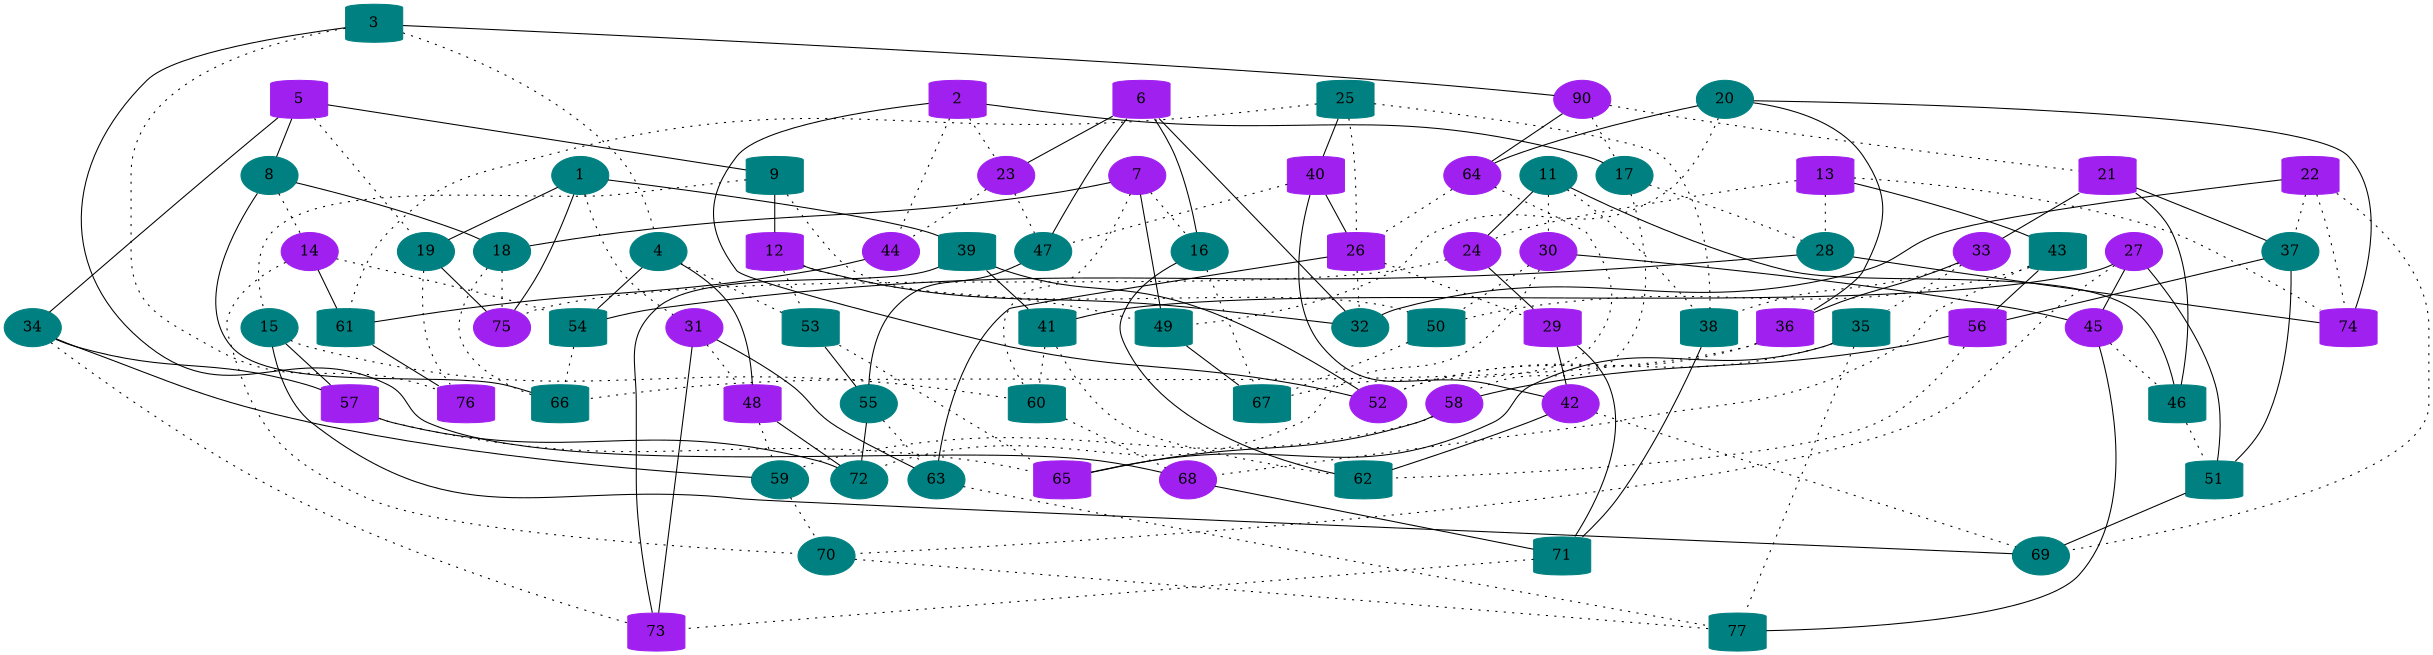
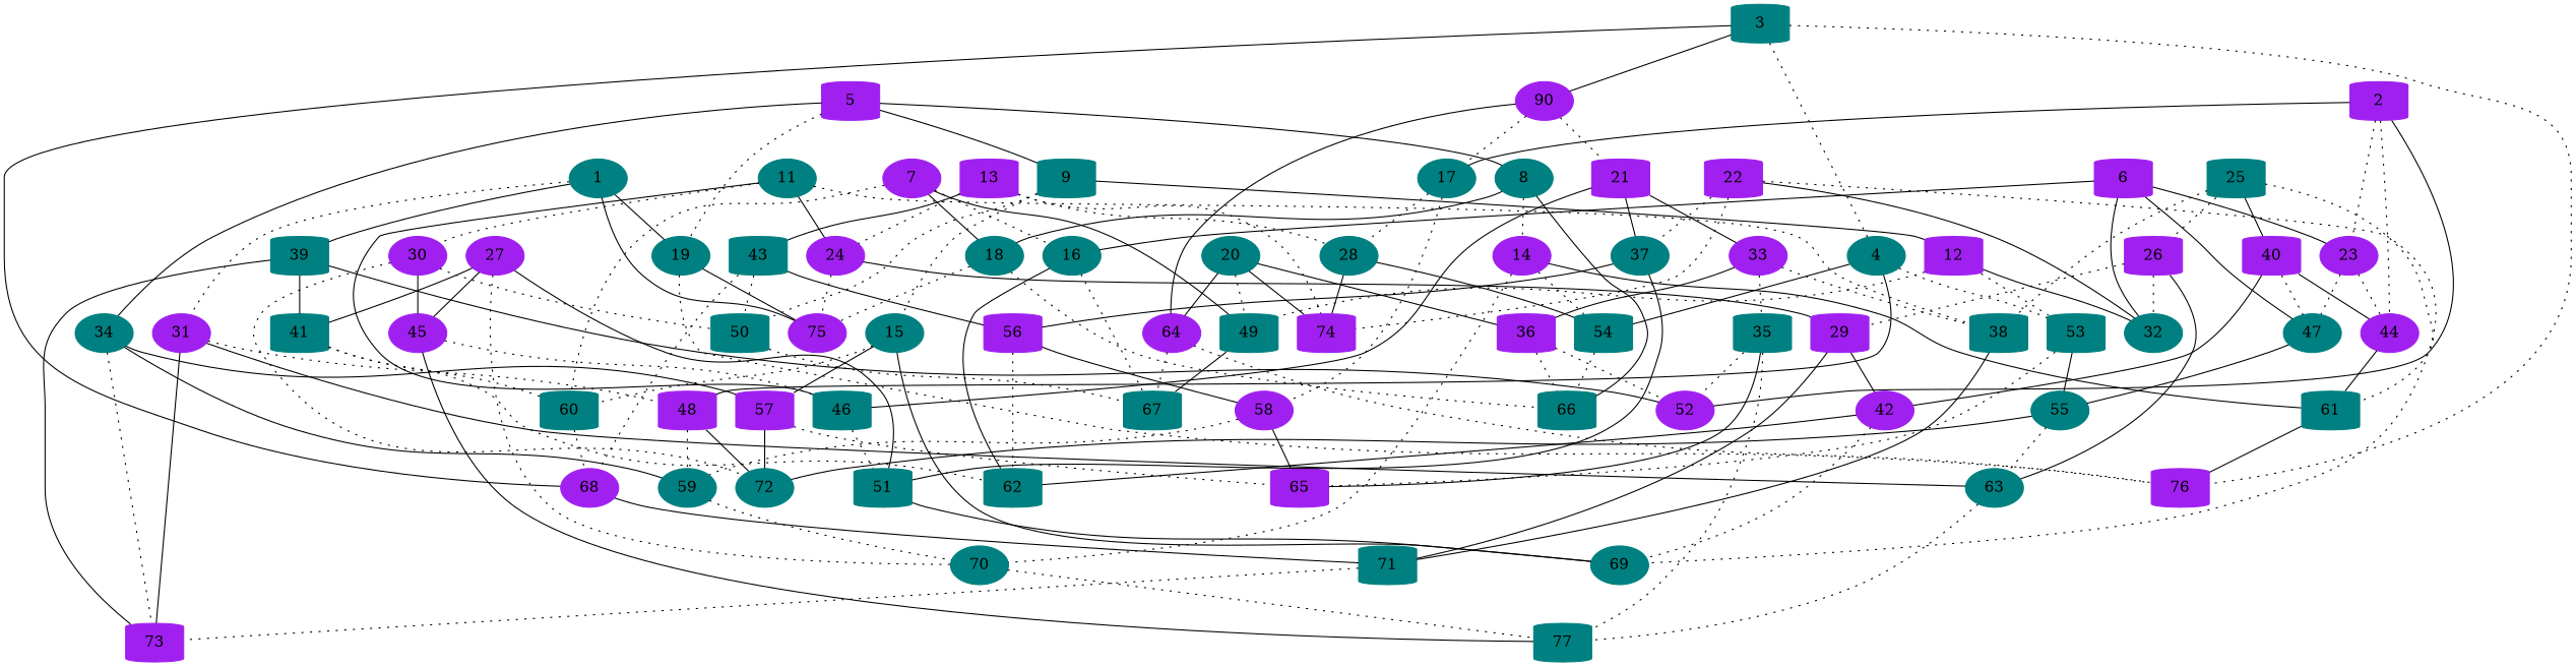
  graph {
    node [color=teal shape=cylinder style=filled]
    edge [style=solid]
    1 [shape=ellipse]
    19 [shape=ellipse]
    31 [color=purple shape=ellipse]
    39
    75 [color=purple shape=ellipse]
    76 [color=purple]
    48 [color=purple]
    63 [shape=ellipse]
    73 [color=purple]
    52 [color=purple shape=ellipse]
    41
    2 [color=purple]
    17 [shape=ellipse]
    23 [color=purple shape=ellipse]
    44 [color=purple shape=ellipse]
    28 [shape=ellipse]
    58 [color=purple shape=ellipse]
    47 [shape=ellipse]
    61
    4 [shape=ellipse]
    3
    n22 [color=purple label=90 shape=ellipse]
    68 [color=purple shape=ellipse]
    53
    54
    21 [color=purple]
    64 [color=purple shape=ellipse]
    71
    72 [shape=ellipse]
    59 [shape=ellipse]
    65 [color=purple]
    55 [shape=ellipse]
    66
    5 [color=purple]
    8 [shape=ellipse]
    9
    34 [shape=ellipse]
    18 [shape=ellipse]
    14 [color=purple shape=ellipse]
    12 [color=purple]
    15 [shape=ellipse]
    50
    57 [color=purple]
    6 [color=purple]
    16 [shape=ellipse]
    32 [shape=ellipse]
    62
    67
    7 [color=purple shape=ellipse]
    49
    60
    70 [shape=ellipse]
    69 [shape=ellipse]
    46
    33 [color=purple shape=ellipse]
    37 [shape=ellipse]
    11 [shape=ellipse]
    24 [color=purple shape=ellipse]
    30 [color=purple shape=ellipse]
    38
    29 [color=purple]
    45 [color=purple shape=ellipse]
    51
    13 [color=purple]
    43
    74 [color=purple]
    56 [color=purple]
    77
    20 [shape=ellipse]
    36 [color=purple]
    35
    22 [color=purple]
    42 [color=purple shape=ellipse]
    25
    26 [color=purple]
    40 [color=purple]
    27 [color=purple shape=ellipse]
    1 -- 19
    1 -- 31 [style=dotted]
    1 -- 39
    1 -- 75
    19 -- 75
    19 -- 76 [style=dotted]
    31 -- 48 [style=dotted]
    31 -- 63
    31 -- 73
    39 -- 73
    39 -- 52
    39 -- 41
    48 -- 72
    48 -- 59 [style=dotted]
    63 -- 77 [style=dotted]
    41 -- 62 [style=dotted]
    41 -- 60 [style=dotted]
    2 -- 52
    2 -- 17
    2 -- 23 [style=dotted]
    2 -- 44 [style=dotted]
    17 -- 28 [style=dotted]
    17 -- 58 [style=dotted]
    23 -- 44 [style=dotted]
    23 -- 47 [style=dotted]
    44 -- 61
    28 -- 54
    28 -- 74
    58 -- 59 [style=dotted]
    58 -- 65
    47 -- 55
    61 -- 76
    4 -- 48
    4 -- 53 [style=dotted]
    4 -- 54
    3 -- 76 [style=dotted]
    3 -- 4 [style=dotted]
    3 -- n22
    3 -- 68
    n22 -- 17 [style=dotted]
    n22 -- 21 [style=dotted]
    n22 -- 64
    68 -- 71
    53 -- 65 [style=dotted]
    53 -- 55
    54 -- 66 [style=dotted]
    21 -- 46
    21 -- 33
    21 -- 37
-   64 -- 26 [style=dotted]
+   64 -- 76 [style=dotted]
    64 -- 67 [style=dotted]
    71 -- 73 [style=dotted]
    59 -- 70 [style=dotted]
    55 -- 63 [style=dotted]
    55 -- 72
    5 -- 19 [style=dotted]
    5 -- 8
    5 -- 9
    5 -- 34
    8 -- 66
    8 -- 18
    8 -- 14 [style=dotted]
    9 -- 12
    9 -- 15 [style=dotted]
    9 -- 50 [style=dotted]
    34 -- 73 [style=dotted]
    34 -- 59
    34 -- 57
    18 -- 75 [style=dotted]
    18 -- 66 [style=dotted]
    14 -- 61
    14 -- 54 [style=dotted]
    14 -- 70 [style=dotted]
    12 -- 53 [style=dotted]
    12 -- 32
    12 -- 49 [style=dotted]
    15 -- 57
    15 -- 60 [style=dotted]
    15 -- 69
    50 -- 67 [style=dotted]
    57 -- 72
    57 -- 65 [style=dotted]
    6 -- 23
    6 -- 47
    6 -- 16
    6 -- 32
    16 -- 62
    16 -- 67 [style=dotted]
    7 -- 18
    7 -- 16 [style=dotted]
    7 -- 49
    7 -- 60 [style=dotted]
    49 -- 67
    60 -- 68 [style=dotted]
    70 -- 77 [style=dotted]
    46 -- 51 [style=dotted]
    33 -- 38 [style=dotted]
    33 -- 36
    33 -- 35 [style=dotted]
    37 -- 51
    37 -- 56
    11 -- 46
    11 -- 24
    11 -- 30 [style=dotted]
    11 -- 38 [style=dotted]
    24 -- 75 [style=dotted]
    24 -- 29
    30 -- 72 [style=dotted]
    30 -- 50 [style=dotted]
    30 -- 45
    38 -- 71
    29 -- 71
    29 -- 42
    45 -- 46 [style=dotted]
    45 -- 77
    51 -- 69
    13 -- 28 [style=dotted]
    13 -- 24 [style=dotted]
    13 -- 43
    13 -- 74 [style=dotted]
    43 -- 68 [style=dotted]
    43 -- 50 [style=dotted]
    43 -- 56
    56 -- 58
    56 -- 62 [style=dotted]
    20 -- 64
    20 -- 49 [style=dotted]
    20 -- 74
    20 -- 36
    36 -- 52 [style=dotted]
    36 -- 66 [style=dotted]
    35 -- 52 [style=dotted]
    35 -- 65
    35 -- 77 [style=dotted]
    22 -- 32
    22 -- 69 [style=dotted]
    22 -- 37 [style=dotted]
    22 -- 74 [style=dotted]
    42 -- 62
    42 -- 69 [style=dotted]
    25 -- 61 [style=dotted]
    25 -- 38 [style=dotted]
    25 -- 26 [style=dotted]
    25 -- 40
    26 -- 63
    26 -- 32 [style=dotted]
    26 -- 29 [style=dotted]
-   40 -- 26
+   40 -- 44
    40 -- 47 [style=dotted]
    40 -- 42
    27 -- 41
    27 -- 70 [style=dotted]
    27 -- 45
    27 -- 51
  }
